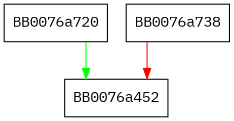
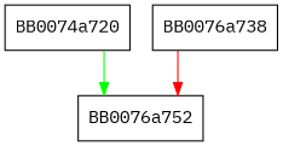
  digraph {
    fontname="IBM Plex Mono"
    splines=ortho
    node [fontname="IBM Plex Mono" shape=box]
    edge [fontname="IBM Plex Mono"]
-   BB0076a720
-   BB0076a752 [label=BB0076a452]
+   BB0076a720 [label=BB0074a720]
+   BB0076a752
    BB0076a738
    BB0076a720 -> BB0076a752 [color=green]
    BB0076a738 -> BB0076a752 [color=red]
  }
